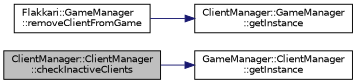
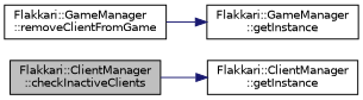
  digraph {
    rankdir=LR
    node [color=black fillcolor=white fontname=Helvetica fontsize=10 shape=record style=filled]
    edge [color=midnightblue fontname=Helvetica fontsize=10 labelfontname=Helvetica labelfontsize=10 style=solid]
-   n1 [fillcolor=grey75 fontcolor=black height=0.2 label="ClientManager::ClientManager\l::checkInactiveClients" width=0.4]
-   n2 [height=0.2 label="GameManager::ClientManager\l::getInstance" width=0.4]
+   n1 [fillcolor=grey75 fontcolor=black height=0.2 label="Flakkari::ClientManager\l::checkInactiveClients" width=0.4]
+   n2 [height=0.2 label="Flakkari::ClientManager\l::getInstance" width=0.4]
    n3 [height=0.2 label="Flakkari::GameManager\l::removeClientFromGame" width=0.4]
-   n4 [height=0.2 label="ClientManager::GameManager\l::getInstance" width=0.4]
+   n4 [height=0.2 label="Flakkari::GameManager\l::getInstance" width=0.4]
    n1 -> n2
    n3 -> n4
  }
